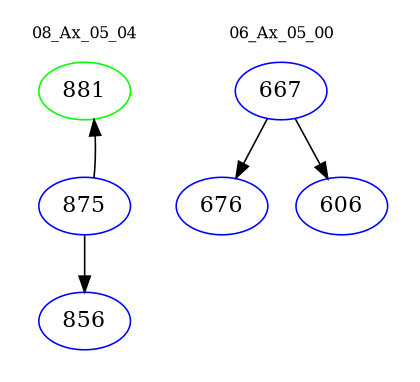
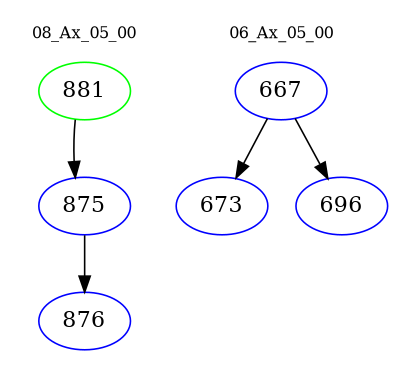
  digraph {
    node [color=blue]
    edge [color=black]
    n1 [color=green label=881]
    n2 [label=875]
-   n3 [label=856]
+   n3 [label=876]
    n4 [label=667]
-   n5 [label=676]
-   n6 [label=606]
+   n5 [label=673]
+   n6 [label=696]
    subgraph cluster_1 {
      color=white
      fontsize=10
-     label="08_Ax_05_04"
+     label="08_Ax_05_00"
      n1
      n2
      n3
    }
    subgraph cluster_2 {
      color=white
      fontsize=10
      label="06_Ax_05_00"
      n4
      n5
      n6
    }
-   n2 -> n1
+   n1 -> n2
    n2 -> n3
    n4 -> n5
    n4 -> n6
  }
